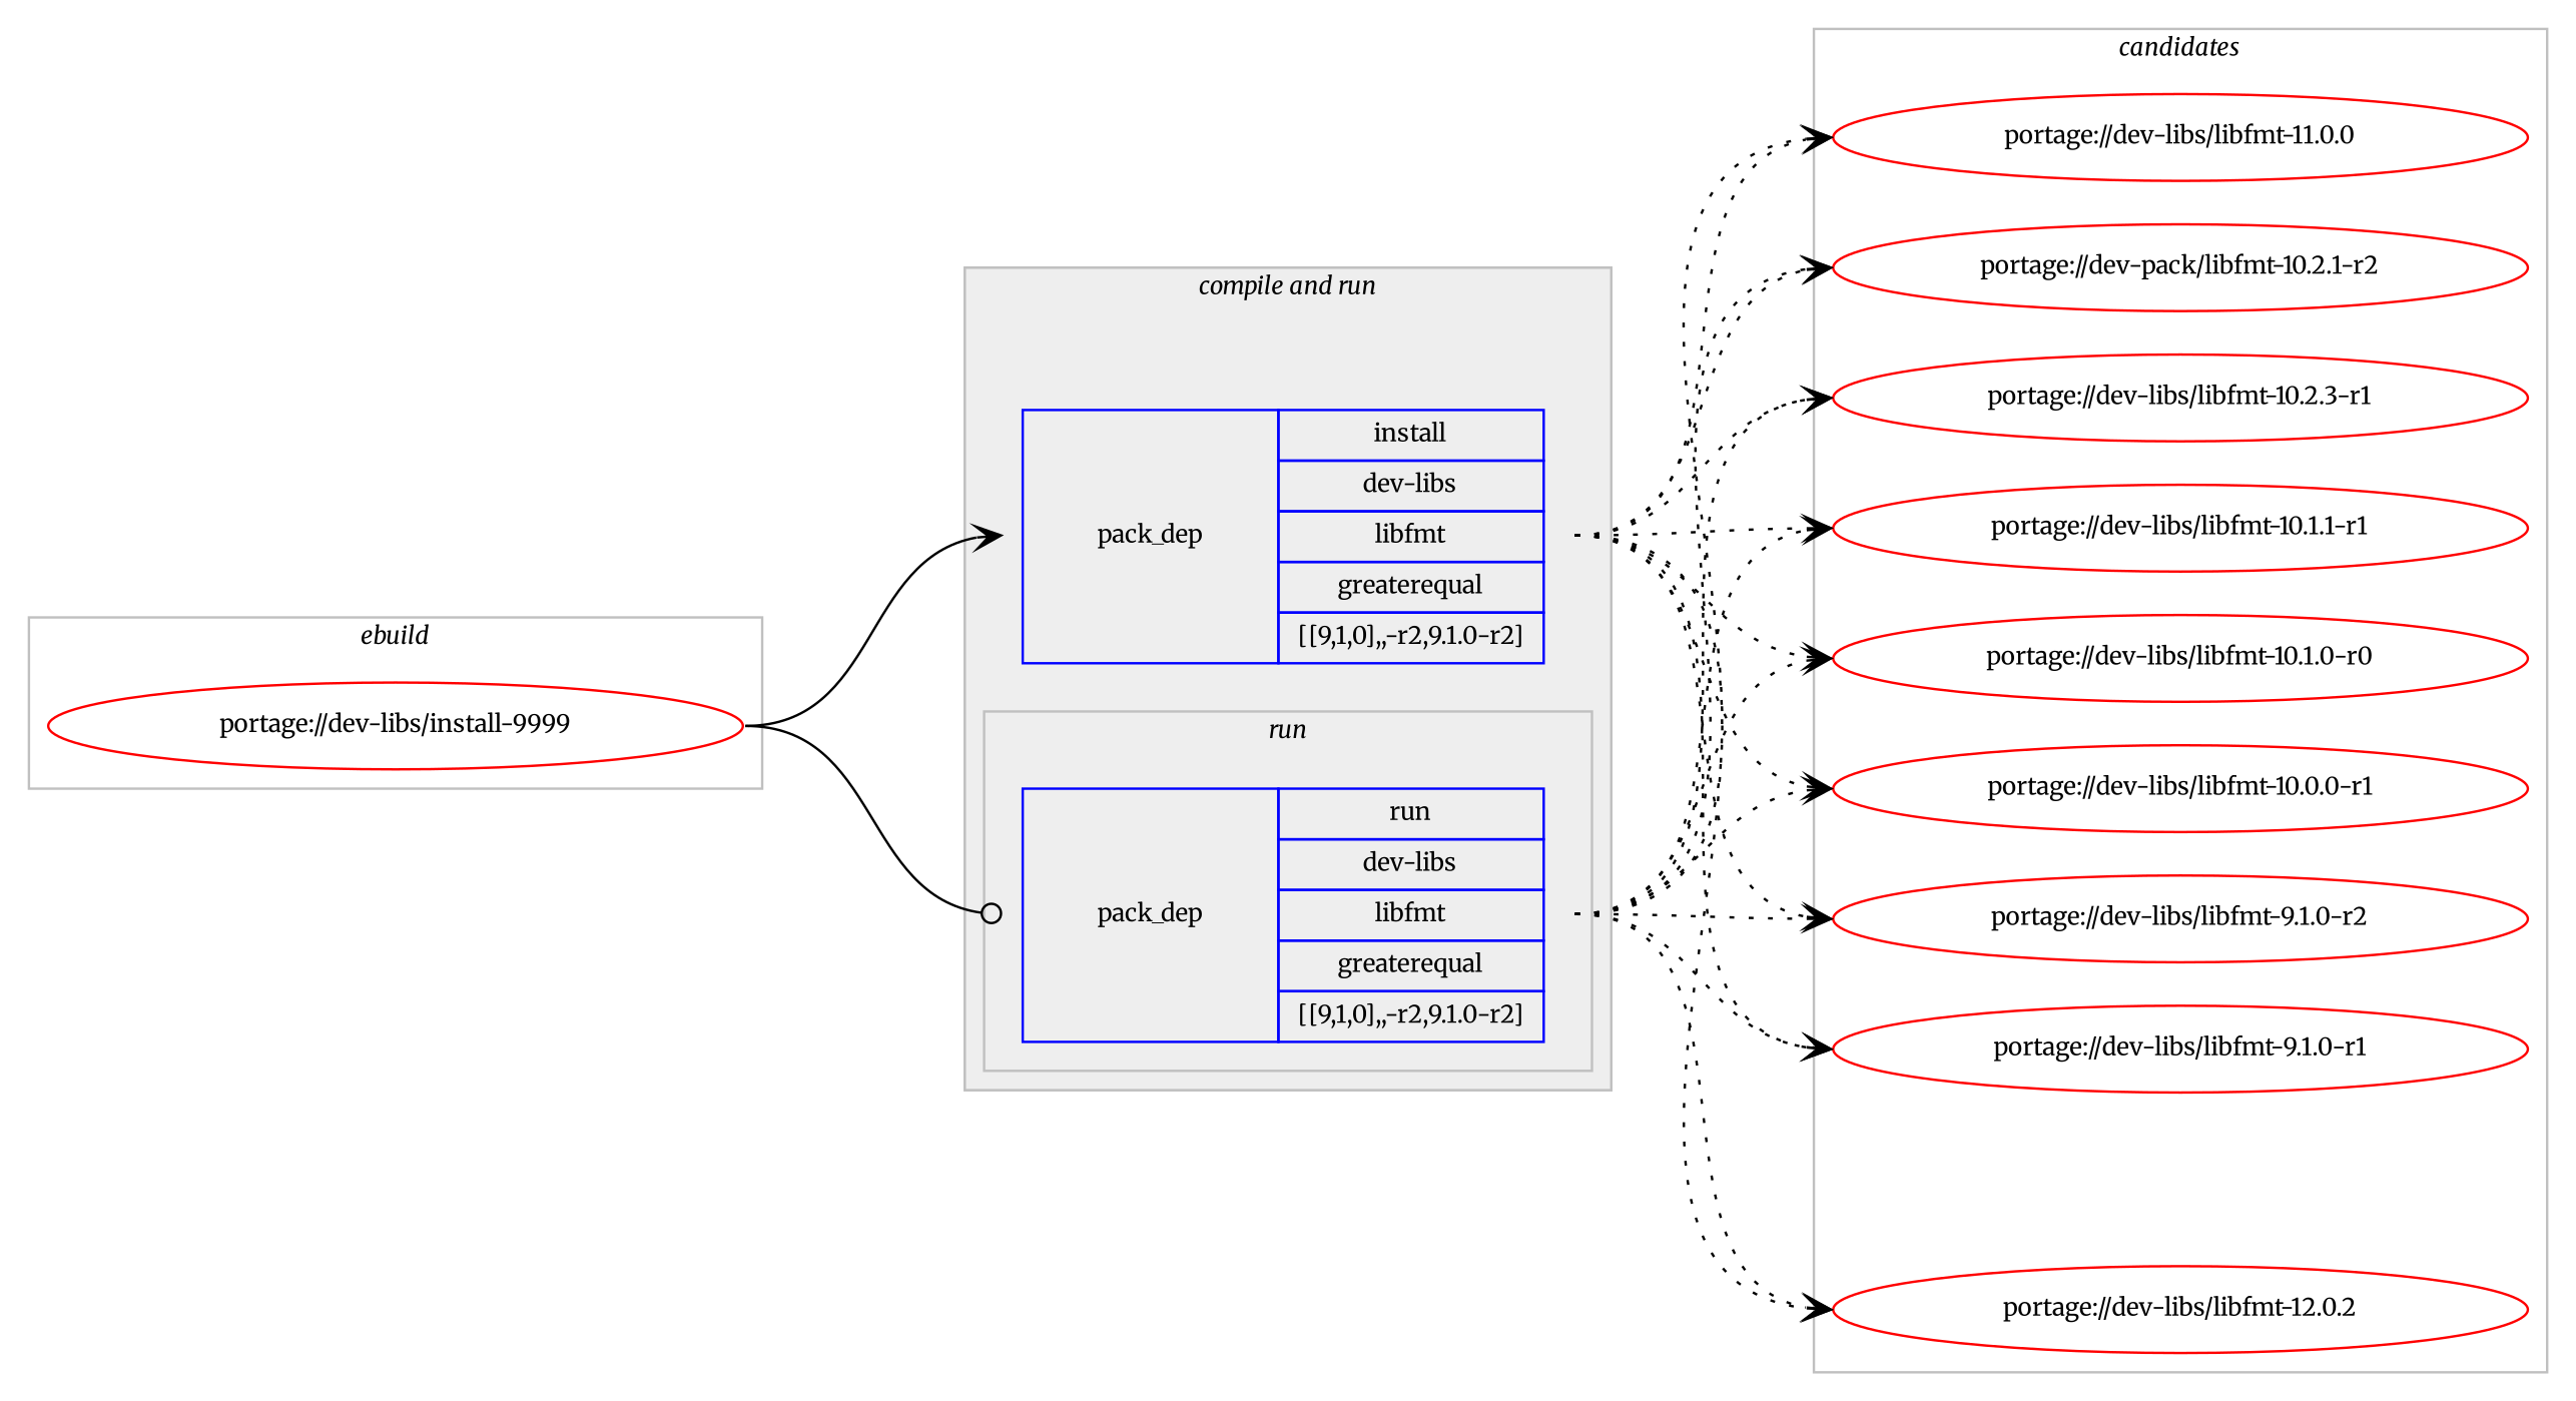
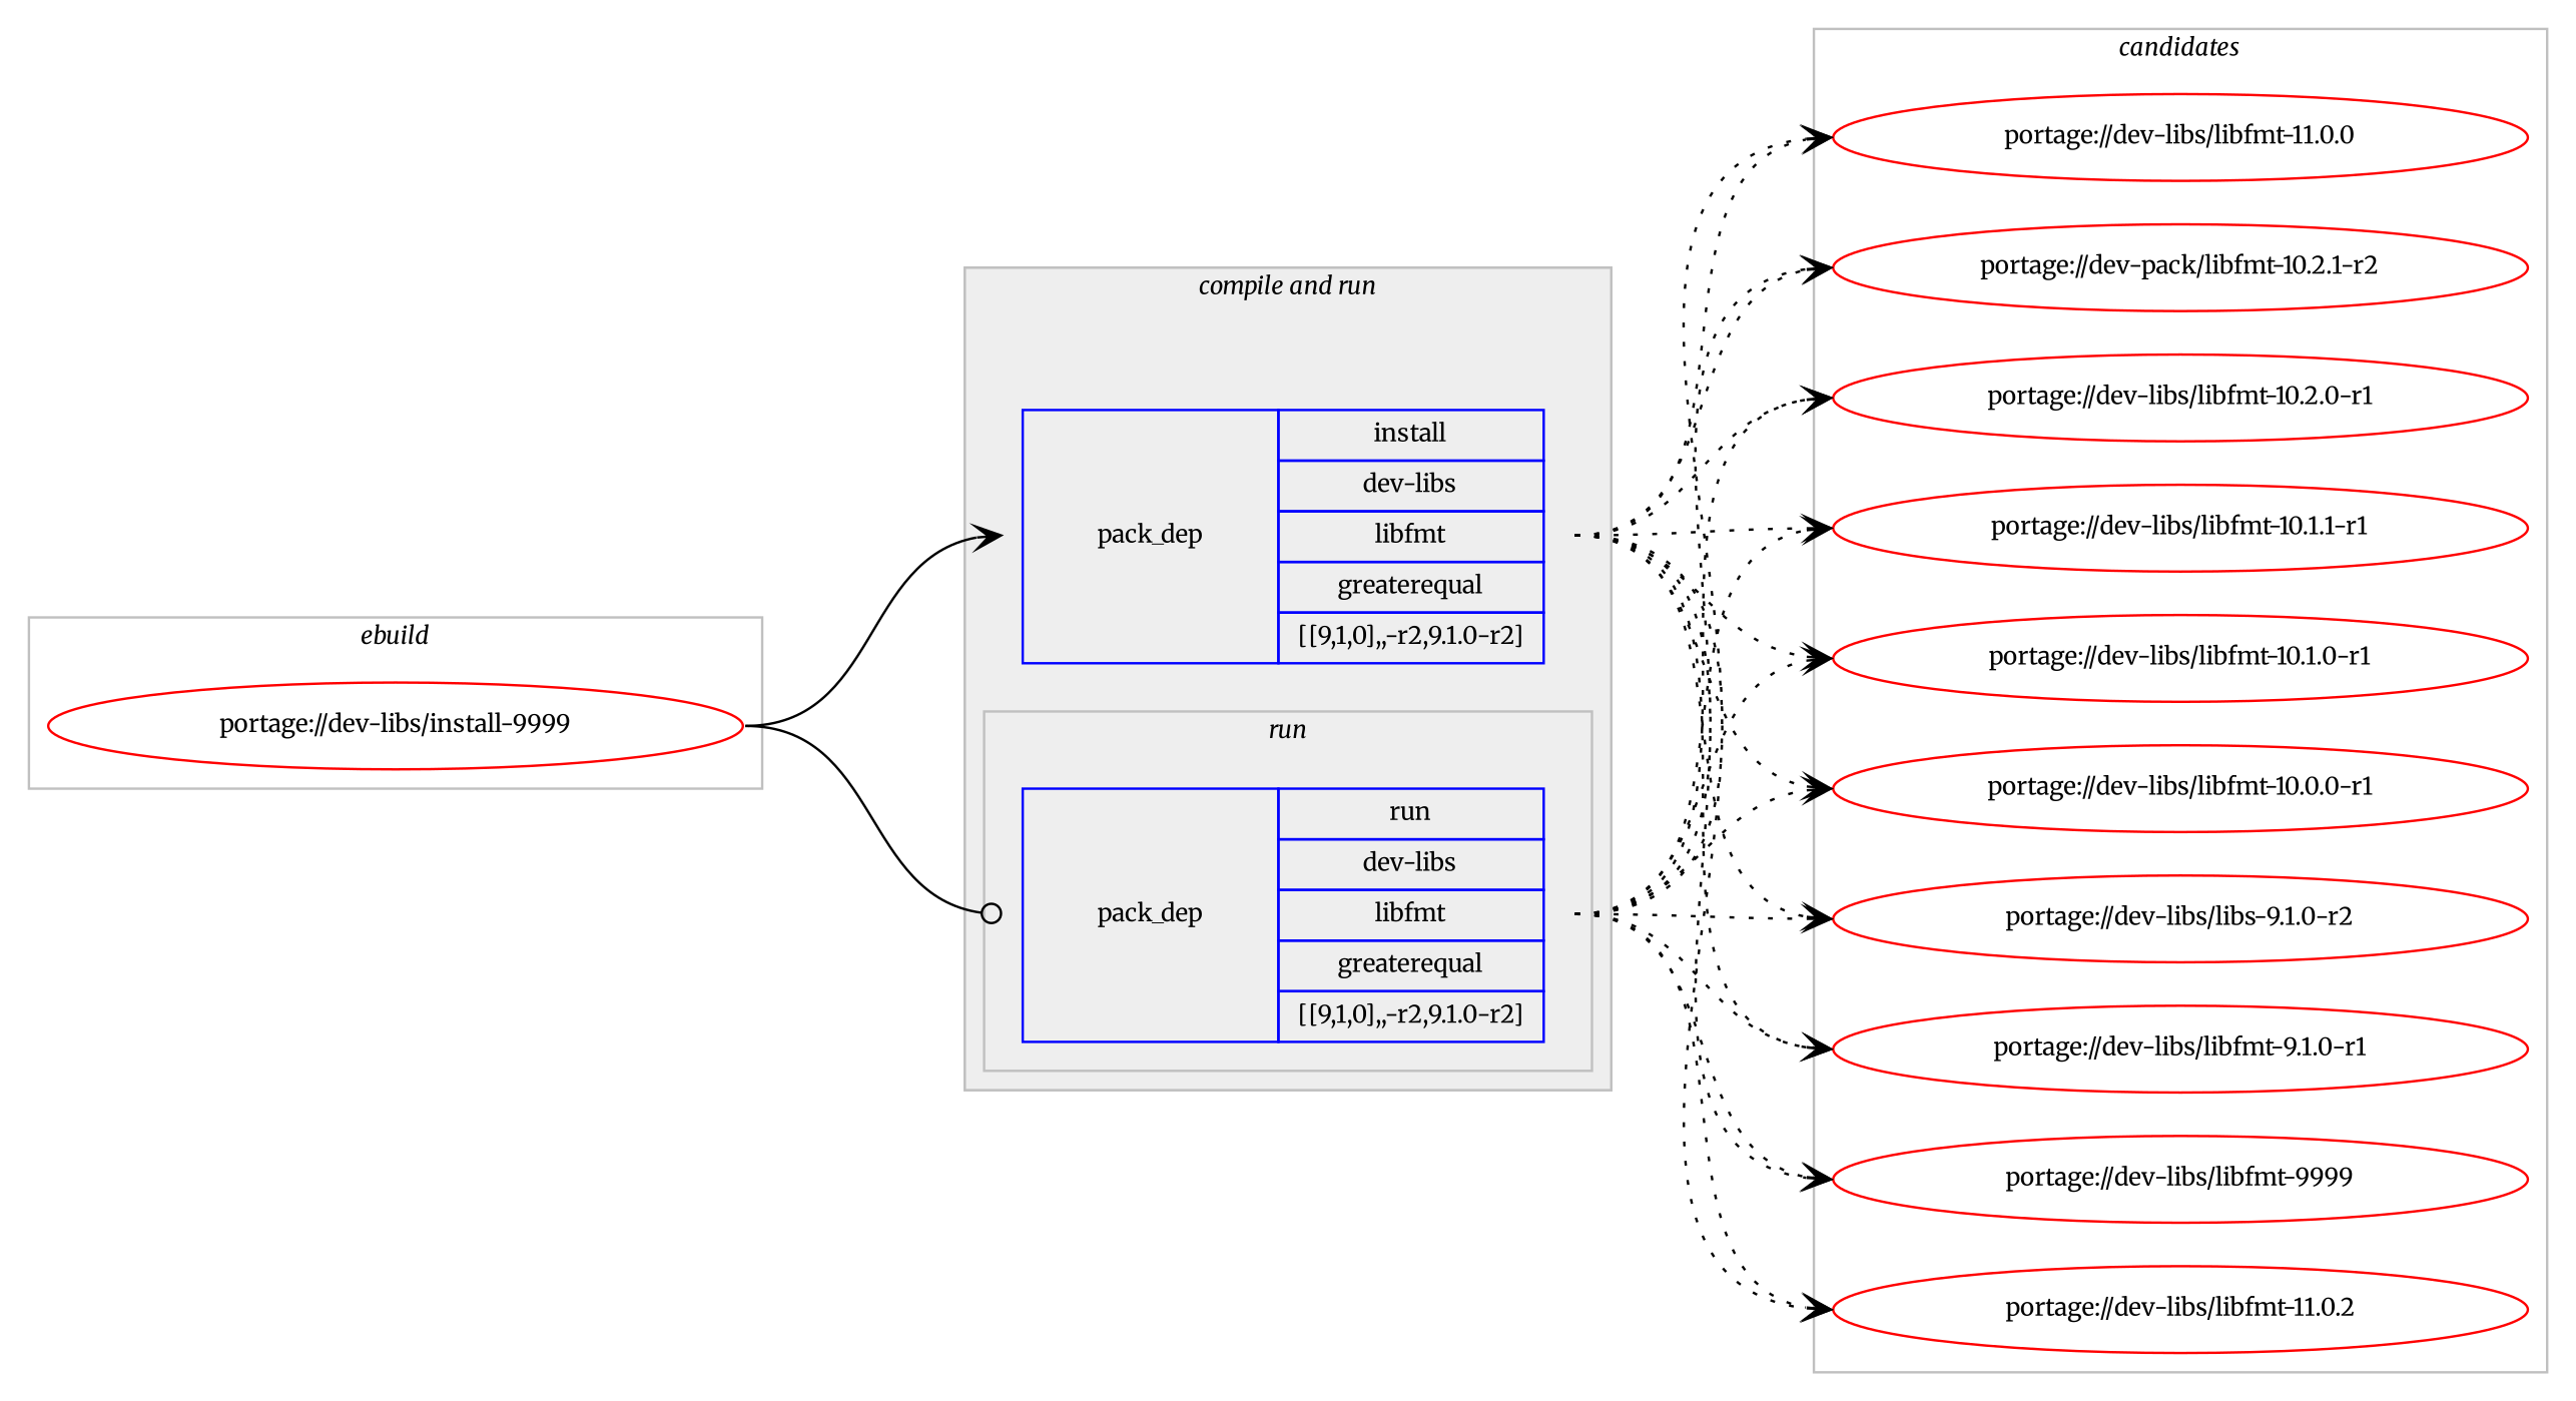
  digraph {
    compound=true
    concentrate=true
    fontname=Merriweather
    fontsize=10
    newrank=true
    rankdir=LR
    ranksep=1.5
    node [color=red fontname=Merriweather fontsize=10]
    edge [arrowhead=vee fontname=Merriweather headport=w style=dotted tailport=e weight=100]
    n1 [label="portage://dev-libs/install-9999" width=4]
    n2 [color=blue label=<<TABLE BORDER="0" CELLBORDER="1" CELLSPACING="0" CELLPADDING="4" WIDTH="220"><TR><TD ROWSPAN="6" CELLPADDING="30">pack_dep</TD></TR><TR><TD WIDTH="110">install</TD></TR><TR><TD>dev-libs</TD></TR><TR><TD>libfmt</TD></TR><TR><TD>greaterequal</TD></TR><TR><TD>[[9,1,0],,-r2,9.1.0-r2]</TD></TR></TABLE>> shape=none]
    n3 [color=blue label=<<TABLE BORDER="0" CELLBORDER="1" CELLSPACING="0" CELLPADDING="4" WIDTH="220"><TR><TD ROWSPAN="6" CELLPADDING="30">pack_dep</TD></TR><TR><TD WIDTH="110">run</TD></TR><TR><TD>dev-libs</TD></TR><TR><TD>libfmt</TD></TR><TR><TD>greaterequal</TD></TR><TR><TD>[[9,1,0],,-r2,9.1.0-r2]</TD></TR></TABLE>> shape=none]
-   n5 [label="portage://dev-libs/libfmt-12.0.2" width=4]
+   n4 [label="portage://dev-libs/libfmt-9999" width=4]
+   n5 [label="portage://dev-libs/libfmt-11.0.2" width=4]
    n6 [label="portage://dev-libs/libfmt-11.0.0" width=4]
    n7 [label="portage://dev-pack/libfmt-10.2.1-r2" width=4]
-   n8 [label="portage://dev-libs/libfmt-10.2.3-r1" width=4]
+   n8 [label="portage://dev-libs/libfmt-10.2.0-r1" width=4]
    n9 [label="portage://dev-libs/libfmt-10.1.1-r1" width=4]
-   n10 [label="portage://dev-libs/libfmt-10.1.0-r0" width=4]
+   n10 [label="portage://dev-libs/libfmt-10.1.0-r1" width=4]
    n11 [label="portage://dev-libs/libfmt-10.0.0-r1" width=4]
-   n12 [label="portage://dev-libs/libfmt-9.1.0-r2" width=4]
+   n12 [label="portage://dev-libs/libs-9.1.0-r2" width=4]
    n13 [label="portage://dev-libs/libfmt-9.1.0-r1" width=4]
    subgraph cluster_1 {
      color=gray
      label=<<i>ebuild</i>>
      n1
    }
    subgraph cluster_2 {
      color=gray
      label=<<i>dependencies</i>>
      subgraph cluster_3 {
        color=gray
        fillcolor="#eeeeee"
        label=<<i>compile</i>>
        style=filled
        subgraph sub_4 {
          color=gray
          fillcolor="#eeeeee"
          label=<<i>compile</i>>
          style=filled
          n2
        }
      }
      subgraph cluster_5 {
        color=gray
        fillcolor="#eeeeee"
        label=<<i>compile and run</i>>
        style=filled
      }
      subgraph cluster_6 {
        color=gray
        fillcolor="#eeeeee"
        label=<<i>run</i>>
        style=filled
        subgraph sub_7 {
          color=gray
          fillcolor="#eeeeee"
          label=<<i>run</i>>
          style=filled
          n3
        }
      }
    }
    subgraph cluster_8 {
      color=gray
      label=<<i>candidates</i>>
      rank=same
      subgraph sub_9 {
        color=black
        label=<<i>candidates</i>>
        nodesep=1
        rank=same
+       n4
        n5
        n6
        n7
        n8
        n9
        n10
        n11
        n12
        n13
      }
      subgraph sub_10 {
        color=black
        label=<<i>candidates</i>>
        nodesep=1
        rank=same
+       n4
        n5
        n6
        n7
        n8
        n9
        n10
        n11
        n12
        n13
      }
    }
    n1 -> n2 [style=solid weight=20]
    n1 -> n3 [arrowhead=odot style=solid weight=20]
+   n2 -> n4
    n2 -> n5
    n2 -> n6
    n2 -> n7
    n2 -> n8
    n2 -> n9
    n2 -> n10
    n2 -> n11
    n2 -> n12
    n2 -> n13
+   n3 -> n4
    n3 -> n5
    n3 -> n6
    n3 -> n7
    n3 -> n8
    n3 -> n9
    n3 -> n10
    n3 -> n11
    n3 -> n12
    n3 -> n13
  }
